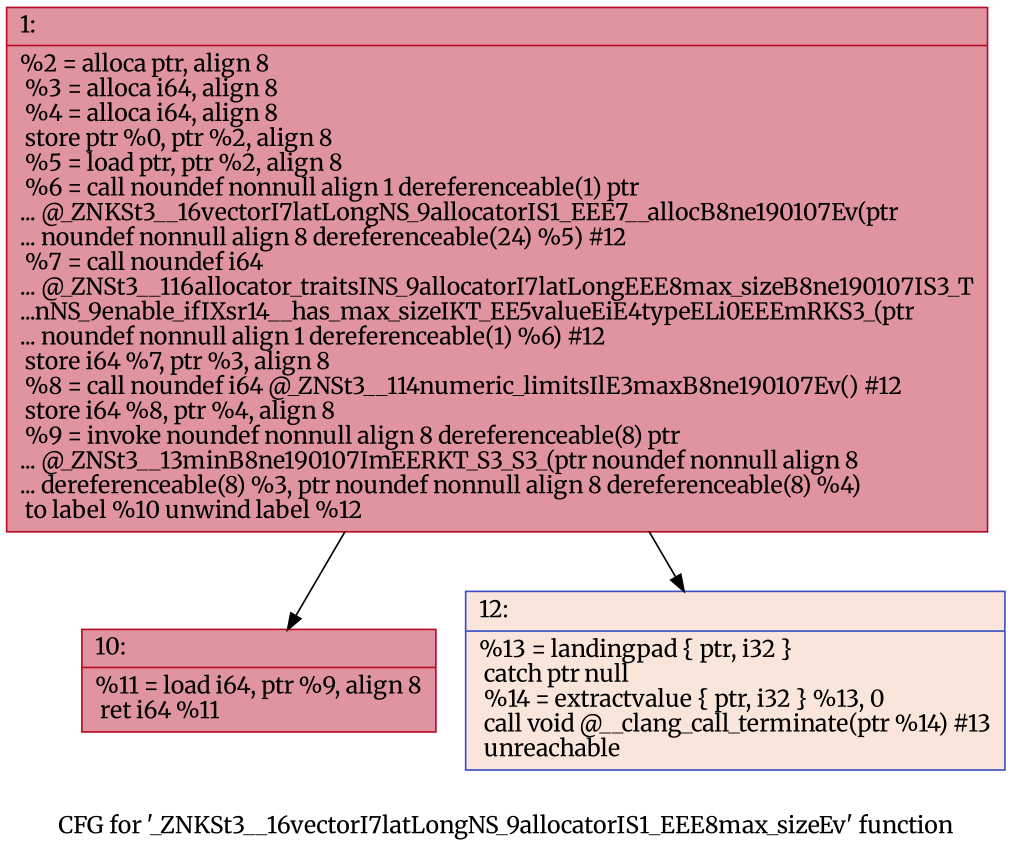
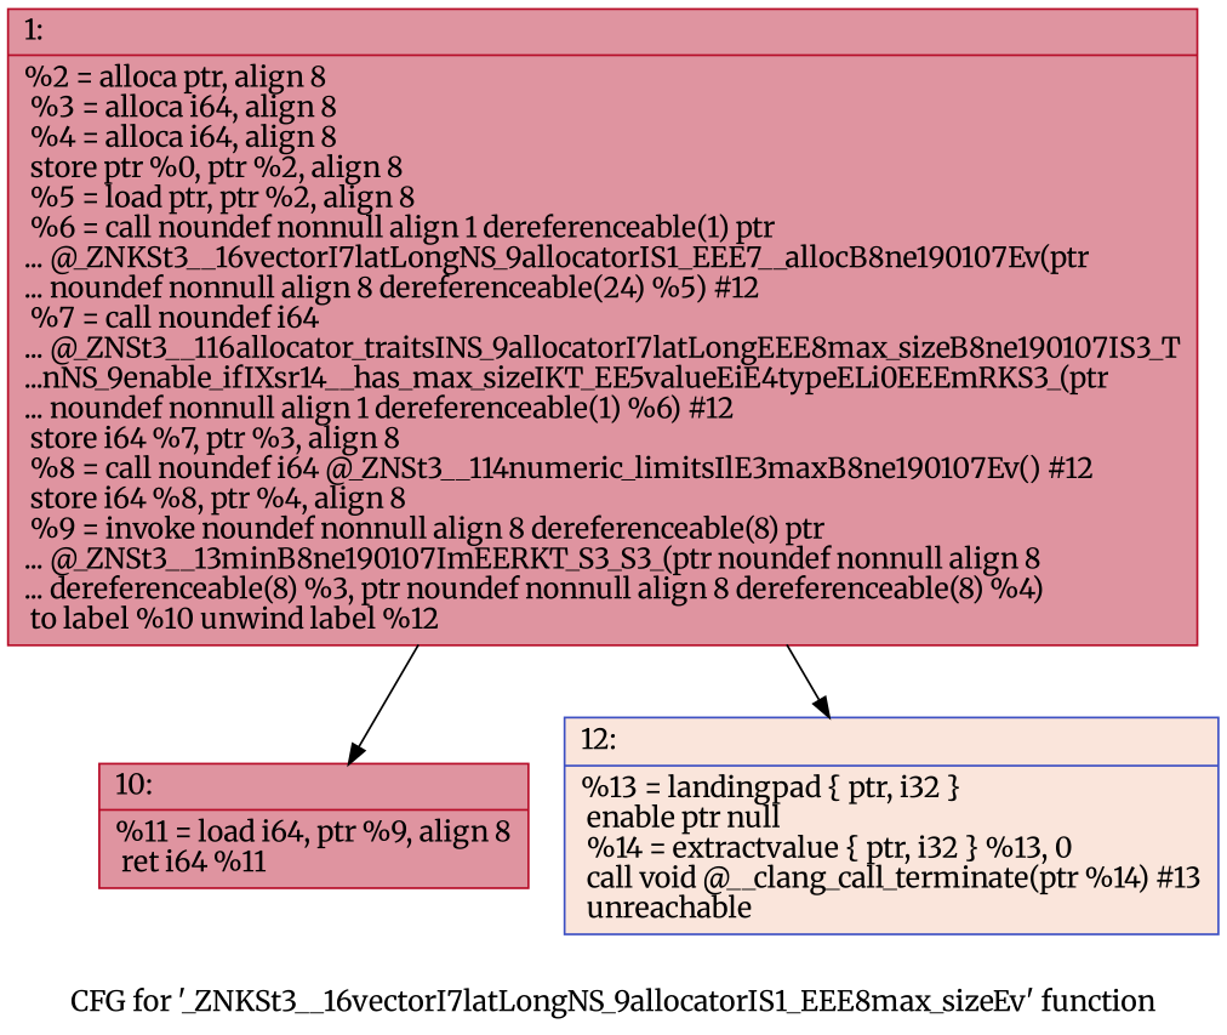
  digraph {
    label="CFG for '_ZNKSt3__16vectorI7latLongNS_9allocatorIS1_EEE8max_sizeEv' function"
    fontname=Merriweather
    node [color="#b70d28ff" fillcolor="#b70d2870" fontname=Merriweather shape=record style=filled]
    edge [fontname=Merriweather]
    n1 [label="{1:\l|  %2 = alloca ptr, align 8\l  %3 = alloca i64, align 8\l  %4 = alloca i64, align 8\l  store ptr %0, ptr %2, align 8\l  %5 = load ptr, ptr %2, align 8\l  %6 = call noundef nonnull align 1 dereferenceable(1) ptr\l... @_ZNKSt3__16vectorI7latLongNS_9allocatorIS1_EEE7__allocB8ne190107Ev(ptr\l... noundef nonnull align 8 dereferenceable(24) %5) #12\l  %7 = call noundef i64\l... @_ZNSt3__116allocator_traitsINS_9allocatorI7latLongEEE8max_sizeB8ne190107IS3_T\l...nNS_9enable_ifIXsr14__has_max_sizeIKT_EE5valueEiE4typeELi0EEEmRKS3_(ptr\l... noundef nonnull align 1 dereferenceable(1) %6) #12\l  store i64 %7, ptr %3, align 8\l  %8 = call noundef i64 @_ZNSt3__114numeric_limitsIlE3maxB8ne190107Ev() #12\l  store i64 %8, ptr %4, align 8\l  %9 = invoke noundef nonnull align 8 dereferenceable(8) ptr\l... @_ZNSt3__13minB8ne190107ImEERKT_S3_S3_(ptr noundef nonnull align 8\l... dereferenceable(8) %3, ptr noundef nonnull align 8 dereferenceable(8) %4)\l          to label %10 unwind label %12\l}"]
    n2 [label="{10:\l|  %11 = load i64, ptr %9, align 8\l  ret i64 %11\l}"]
-   n3 [color="#3d50c3ff" fillcolor="#f4c5ad70" label="{12:\l|  %13 = landingpad \{ ptr, i32 \}\l          catch ptr null\l  %14 = extractvalue \{ ptr, i32 \} %13, 0\l  call void @__clang_call_terminate(ptr %14) #13\l  unreachable\l}"]
+   n3 [color="#3d50c3ff" fillcolor="#f4c5ad70" label="{12:\l|  %13 = landingpad \{ ptr, i32 \}\l          enable ptr null\l  %14 = extractvalue \{ ptr, i32 \} %13, 0\l  call void @__clang_call_terminate(ptr %14) #13\l  unreachable\l}"]
    n1 -> n2
    n1 -> n3
  }
